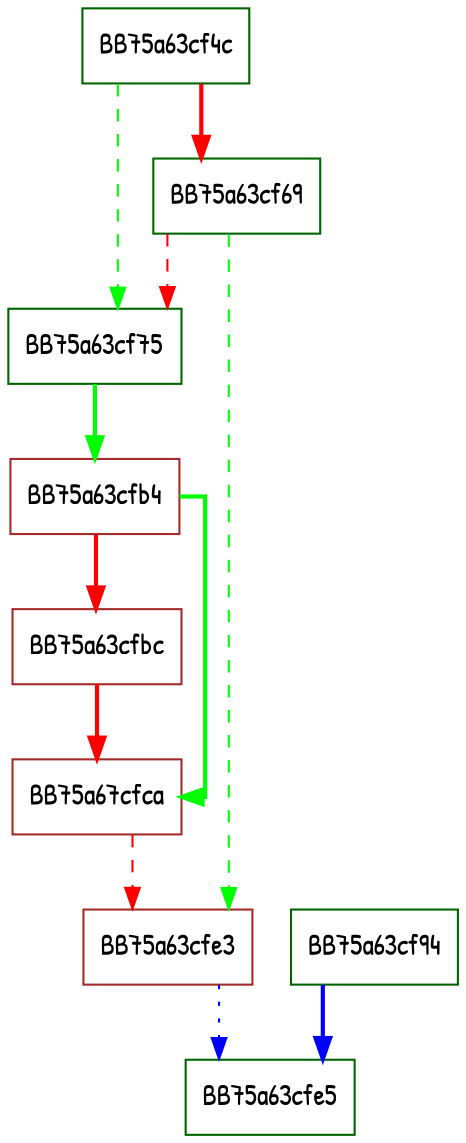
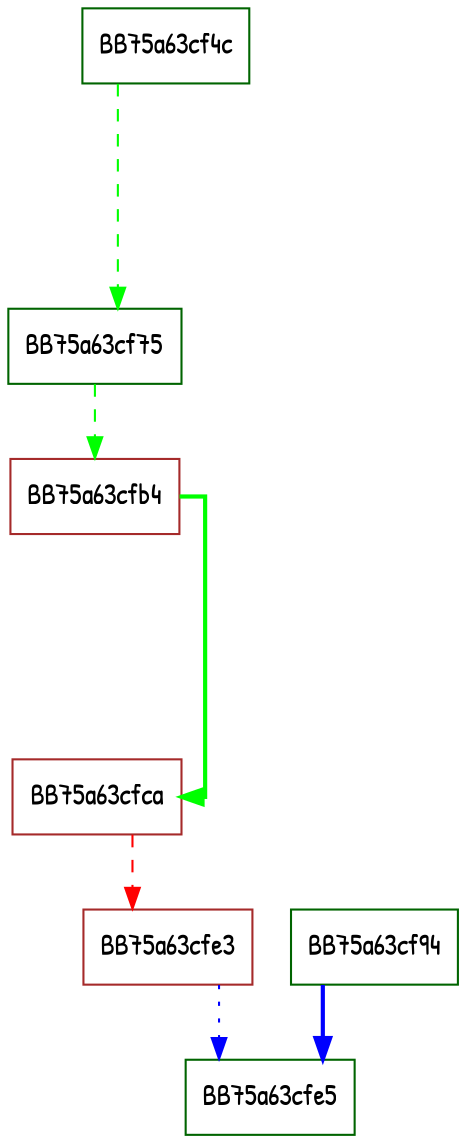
  digraph {
    fontname="Patrick Hand"
    splines=ortho
    node [color=darkgreen fontname="Patrick Hand" shape=box]
    edge [color=red fontname="Patrick Hand" style=dashed]
    BB75a63cf4c
    BB75a63cf75
-   BB75a63cf69
    BB75a63cfb4 [color=brown]
    BB75a63cfe3 [color=brown]
-   BB75a63cfca [color=brown label=BB75a67cfca]
-   BB75a63cfbc [color=brown]
+   BB75a63cfca [color=brown]
    BB75a63cf94
    BB75a63cfe5
    BB75a63cf4c -> BB75a63cf75 [color=green]
-   BB75a63cf4c -> BB75a63cf69 [style=bold]
-   BB75a63cf75 -> BB75a63cfb4 [color=green style=bold]
-   BB75a63cf69 -> BB75a63cf75
-   BB75a63cf69 -> BB75a63cfe3 [color=green]
+   BB75a63cf75 -> BB75a63cfb4 [color=green]
    BB75a63cfb4 -> BB75a63cfca [color=green style=bold]
-   BB75a63cfb4 -> BB75a63cfbc [style=bold]
    BB75a63cfe3 -> BB75a63cfe5 [color=blue style=dotted]
    BB75a63cfca -> BB75a63cfe3
-   BB75a63cfbc -> BB75a63cfca [style=bold]
    BB75a63cf94 -> BB75a63cfe5 [color=blue style=bold]
  }
